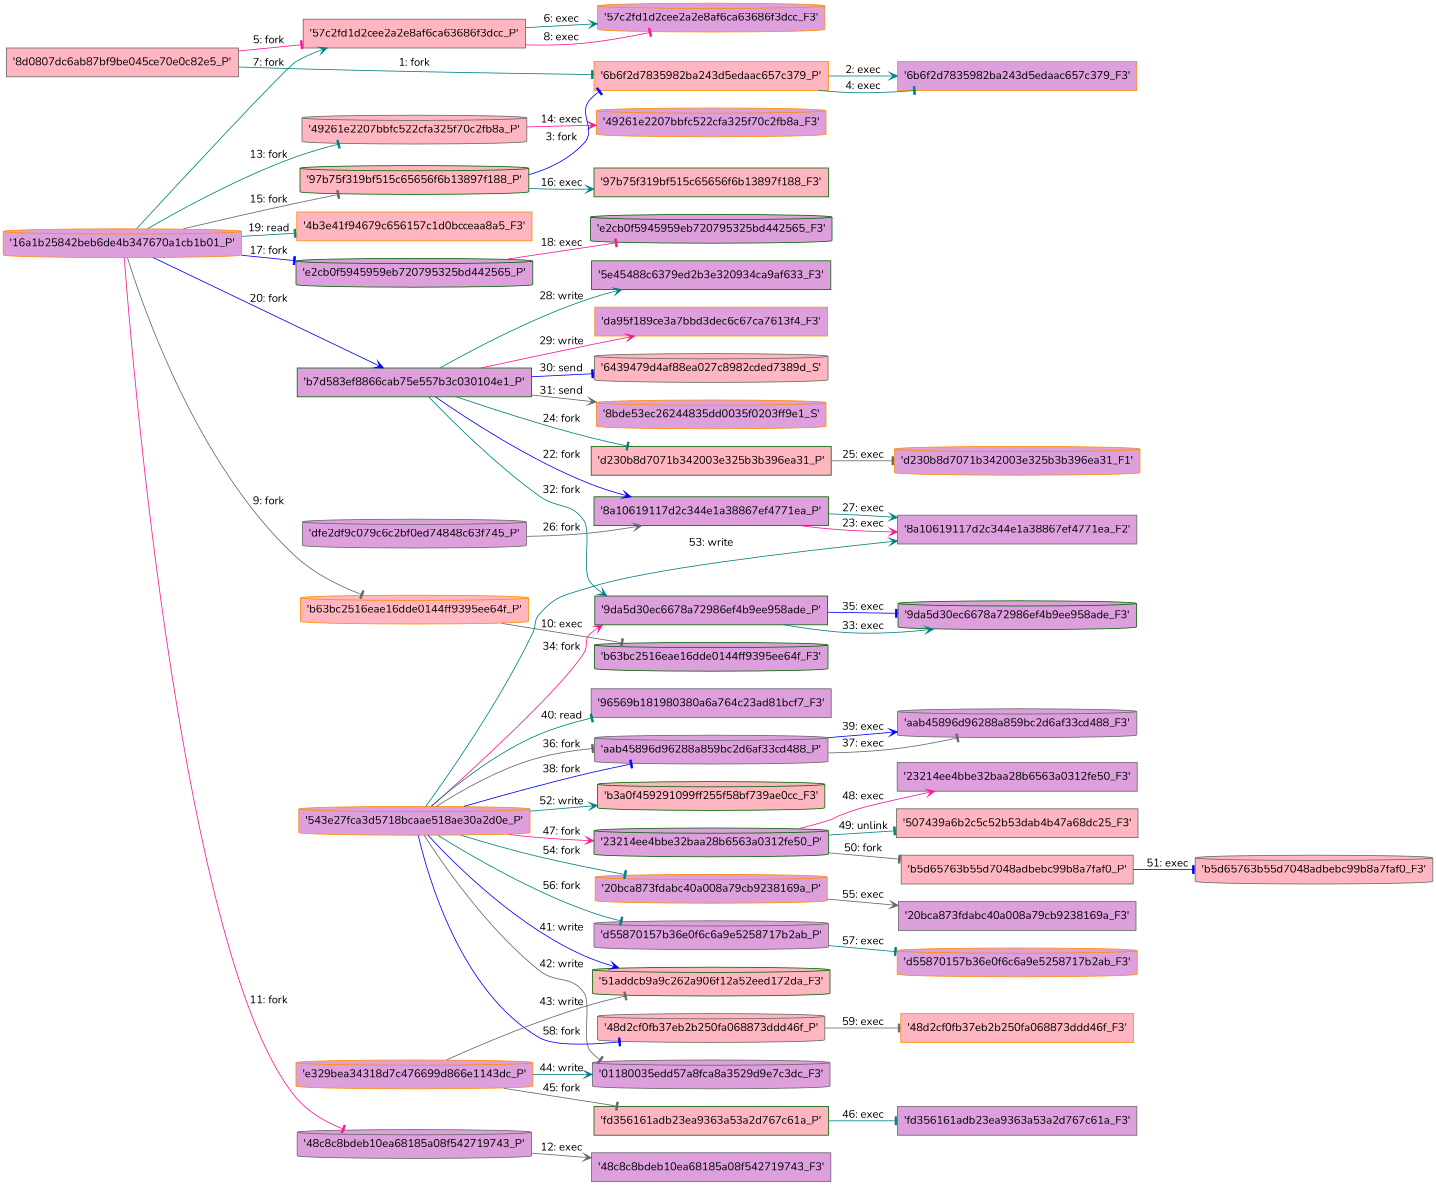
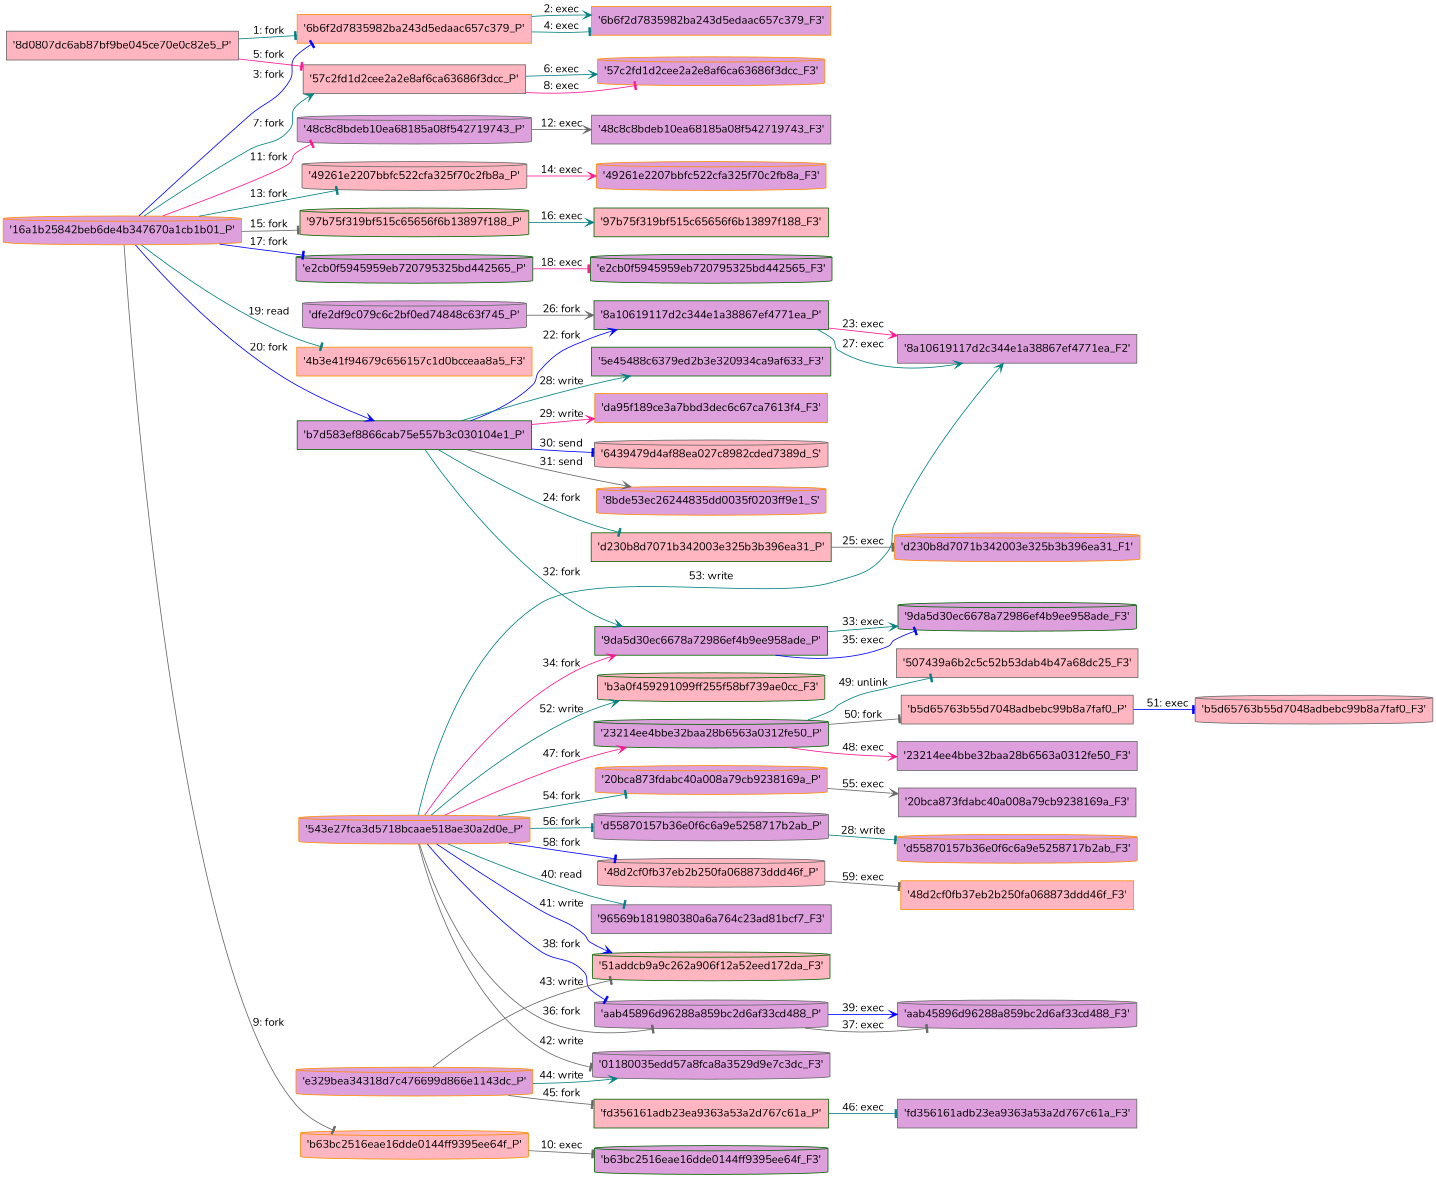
  digraph {
    engine=neato
    fixedsize=false
    fontname=Nunito
    fontsize=10
    nodesep=0.3
    rankdir=LR
    ranksep=0
    splines=true
    node [color=gray40 fillcolor=plum fontname=Nunito node_type=Process shape=cylinder style=filled]
    edge [arrowhead=tee color=teal fontname=Nunito]
    "'8d0807dc6ab87bf9be045ce70e0c82e5_P'" [fillcolor=lightpink shape=box]
    "'6b6f2d7835982ba243d5edaac657c379_P'" [color=darkorange fillcolor=lightpink shape=box]
    "'57c2fd1d2cee2a2e8af6ca63686f3dcc_P'" [fillcolor=lightpink shape=box]
    "'6b6f2d7835982ba243d5edaac657c379_F3'" [color=darkorange node_type=File shape=box]
    "'57c2fd1d2cee2a2e8af6ca63686f3dcc_F3'" [color=darkorange node_type=File]
    "'16a1b25842beb6de4b347670a1cb1b01_P'" [color=darkorange]
    "'b63bc2516eae16dde0144ff9395ee64f_P'" [color=darkorange fillcolor=lightpink]
    "'48c8c8bdeb10ea68185a08f542719743_P'"
    "'49261e2207bbfc522cfa325f70c2fb8a_P'" [fillcolor=lightpink]
    "'97b75f319bf515c65656f6b13897f188_P'" [color=darkgreen fillcolor=lightpink]
    "'e2cb0f5945959eb720795325bd442565_P'" [color=darkgreen]
    "'4b3e41f94679c656157c1d0bcceaa8a5_F3'" [color=darkorange fillcolor=lightpink node_type=file shape=box]
    "'b7d583ef8866cab75e557b3c030104e1_P'" [color=darkgreen shape=box]
    "'b63bc2516eae16dde0144ff9395ee64f_F3'" [color=darkgreen node_type=File]
    "'48c8c8bdeb10ea68185a08f542719743_F3'" [node_type=File shape=box]
    "'49261e2207bbfc522cfa325f70c2fb8a_F3'" [color=darkorange node_type=File]
    "'97b75f319bf515c65656f6b13897f188_F3'" [color=darkgreen fillcolor=lightpink node_type=File shape=box]
    "'e2cb0f5945959eb720795325bd442565_F3'" [color=darkgreen node_type=File]
    "'8a10619117d2c344e1a38867ef4771ea_P'" [color=darkgreen shape=box]
    "'d230b8d7071b342003e325b3b396ea31_P'" [color=darkgreen fillcolor=lightpink shape=box]
    "'5e45488c6379ed2b3e320934ca9af633_F3'" [color=darkgreen node_type=file shape=box]
    "'da95f189ce3a7bbd3dec6c67ca7613f4_F3'" [color=darkorange node_type=file shape=box]
    "'6439479d4af88ea027c8982cded7389d_S'" [fillcolor=lightpink node_type=Socket]
    "'8bde53ec26244835dd0035f0203ff9e1_S'" [color=darkorange node_type=Socket]
    "'9da5d30ec6678a72986ef4b9ee958ade_P'" [color=darkgreen shape=box]
    "'8a10619117d2c344e1a38867ef4771ea_F2'" [node_type=file shape=box]
    "'d230b8d7071b342003e325b3b396ea31_F1'" [color=darkorange node_type=File]
    "'9da5d30ec6678a72986ef4b9ee958ade_F3'" [color=darkgreen node_type=File]
    "'dfe2df9c079c6c2bf0ed74848c63f745_P'"
    "'543e27fca3d5718bcaae518ae30a2d0e_P'" [color=darkorange]
    "'aab45896d96288a859bc2d6af33cd488_P'"
    "'96569b181980380a6a764c23ad81bcf7_F3'" [node_type=file shape=box]
    "'51addcb9a9c262a906f12a52eed172da_F3'" [color=darkgreen fillcolor=lightpink node_type=file]
    "'01180035edd57a8fca8a3529d9e7c3dc_F3'" [node_type=file]
    "'23214ee4bbe32baa28b6563a0312fe50_P'" [color=darkgreen]
    "'b3a0f459291099ff255f58bf739ae0cc_F3'" [color=darkgreen fillcolor=lightpink node_type=file]
    "'20bca873fdabc40a008a79cb9238169a_P'" [color=darkorange]
    "'d55870157b36e0f6c6a9e5258717b2ab_P'"
    "'48d2cf0fb37eb2b250fa068873ddd46f_P'" [fillcolor=lightpink]
    "'aab45896d96288a859bc2d6af33cd488_F3'" [node_type=File]
    "'23214ee4bbe32baa28b6563a0312fe50_F3'" [node_type=File shape=box]
    "'507439a6b2c5c52b53dab4b47a68dc25_F3'" [fillcolor=lightpink node_type=file shape=box]
    "'b5d65763b55d7048adbebc99b8a7faf0_P'" [fillcolor=lightpink shape=box]
    "'20bca873fdabc40a008a79cb9238169a_F3'" [node_type=File shape=box]
    "'d55870157b36e0f6c6a9e5258717b2ab_F3'" [color=darkorange node_type=File]
    "'48d2cf0fb37eb2b250fa068873ddd46f_F3'" [color=darkorange fillcolor=lightpink node_type=File shape=box]
    "'e329bea34318d7c476699d866e1143dc_P'" [color=darkorange]
    "'fd356161adb23ea9363a53a2d767c61a_P'" [color=darkgreen fillcolor=lightpink shape=box]
    "'fd356161adb23ea9363a53a2d767c61a_F3'" [node_type=File shape=box]
    "'b5d65763b55d7048adbebc99b8a7faf0_F3'" [fillcolor=lightpink node_type=File]
    "'8d0807dc6ab87bf9be045ce70e0c82e5_P'" -> "'6b6f2d7835982ba243d5edaac657c379_P'" [label="1: fork"]
    "'8d0807dc6ab87bf9be045ce70e0c82e5_P'" -> "'57c2fd1d2cee2a2e8af6ca63686f3dcc_P'" [color=deeppink label="5: fork"]
    "'6b6f2d7835982ba243d5edaac657c379_P'" -> "'6b6f2d7835982ba243d5edaac657c379_F3'" [arrowhead=vee label="2: exec"]
    "'6b6f2d7835982ba243d5edaac657c379_P'" -> "'6b6f2d7835982ba243d5edaac657c379_F3'" [label="4: exec"]
    "'57c2fd1d2cee2a2e8af6ca63686f3dcc_P'" -> "'57c2fd1d2cee2a2e8af6ca63686f3dcc_F3'" [arrowhead=vee label="6: exec"]
    "'57c2fd1d2cee2a2e8af6ca63686f3dcc_P'" -> "'57c2fd1d2cee2a2e8af6ca63686f3dcc_F3'" [color=deeppink label="8: exec"]
-   "'97b75f319bf515c65656f6b13897f188_P'" -> "'6b6f2d7835982ba243d5edaac657c379_P'" [color=blue label="3: fork"]
+   "'16a1b25842beb6de4b347670a1cb1b01_P'" -> "'6b6f2d7835982ba243d5edaac657c379_P'" [color=blue label="3: fork"]
    "'16a1b25842beb6de4b347670a1cb1b01_P'" -> "'57c2fd1d2cee2a2e8af6ca63686f3dcc_P'" [arrowhead=vee label="7: fork"]
    "'16a1b25842beb6de4b347670a1cb1b01_P'" -> "'b63bc2516eae16dde0144ff9395ee64f_P'" [color=gray40 label="9: fork"]
    "'16a1b25842beb6de4b347670a1cb1b01_P'" -> "'48c8c8bdeb10ea68185a08f542719743_P'" [color=deeppink label="11: fork"]
    "'16a1b25842beb6de4b347670a1cb1b01_P'" -> "'49261e2207bbfc522cfa325f70c2fb8a_P'" [label="13: fork"]
    "'16a1b25842beb6de4b347670a1cb1b01_P'" -> "'97b75f319bf515c65656f6b13897f188_P'" [color=gray40 label="15: fork"]
    "'16a1b25842beb6de4b347670a1cb1b01_P'" -> "'e2cb0f5945959eb720795325bd442565_P'" [color=blue label="17: fork"]
    "'16a1b25842beb6de4b347670a1cb1b01_P'" -> "'4b3e41f94679c656157c1d0bcceaa8a5_F3'" [label="19: read"]
    "'16a1b25842beb6de4b347670a1cb1b01_P'" -> "'b7d583ef8866cab75e557b3c030104e1_P'" [arrowhead=vee color=blue label="20: fork"]
    "'b63bc2516eae16dde0144ff9395ee64f_P'" -> "'b63bc2516eae16dde0144ff9395ee64f_F3'" [color=gray40 label="10: exec"]
    "'48c8c8bdeb10ea68185a08f542719743_P'" -> "'48c8c8bdeb10ea68185a08f542719743_F3'" [arrowhead=vee color=gray40 label="12: exec"]
    "'49261e2207bbfc522cfa325f70c2fb8a_P'" -> "'49261e2207bbfc522cfa325f70c2fb8a_F3'" [arrowhead=vee color=deeppink label="14: exec"]
    "'97b75f319bf515c65656f6b13897f188_P'" -> "'97b75f319bf515c65656f6b13897f188_F3'" [arrowhead=vee label="16: exec"]
    "'e2cb0f5945959eb720795325bd442565_P'" -> "'e2cb0f5945959eb720795325bd442565_F3'" [color=deeppink label="18: exec"]
    "'b7d583ef8866cab75e557b3c030104e1_P'" -> "'8a10619117d2c344e1a38867ef4771ea_P'" [arrowhead=vee color=blue label="22: fork"]
    "'b7d583ef8866cab75e557b3c030104e1_P'" -> "'d230b8d7071b342003e325b3b396ea31_P'" [label="24: fork"]
    "'b7d583ef8866cab75e557b3c030104e1_P'" -> "'5e45488c6379ed2b3e320934ca9af633_F3'" [arrowhead=vee label="28: write"]
    "'b7d583ef8866cab75e557b3c030104e1_P'" -> "'da95f189ce3a7bbd3dec6c67ca7613f4_F3'" [arrowhead=vee color=deeppink label="29: write"]
    "'b7d583ef8866cab75e557b3c030104e1_P'" -> "'6439479d4af88ea027c8982cded7389d_S'" [color=blue label="30: send"]
    "'b7d583ef8866cab75e557b3c030104e1_P'" -> "'8bde53ec26244835dd0035f0203ff9e1_S'" [arrowhead=vee color=gray40 label="31: send"]
    "'b7d583ef8866cab75e557b3c030104e1_P'" -> "'9da5d30ec6678a72986ef4b9ee958ade_P'" [arrowhead=vee label="32: fork"]
    "'8a10619117d2c344e1a38867ef4771ea_P'" -> "'8a10619117d2c344e1a38867ef4771ea_F2'" [arrowhead=vee color=deeppink label="23: exec"]
    "'8a10619117d2c344e1a38867ef4771ea_P'" -> "'8a10619117d2c344e1a38867ef4771ea_F2'" [arrowhead=vee label="27: exec"]
    "'d230b8d7071b342003e325b3b396ea31_P'" -> "'d230b8d7071b342003e325b3b396ea31_F1'" [color=gray40 label="25: exec"]
    "'9da5d30ec6678a72986ef4b9ee958ade_P'" -> "'9da5d30ec6678a72986ef4b9ee958ade_F3'" [arrowhead=vee label="33: exec"]
    "'9da5d30ec6678a72986ef4b9ee958ade_P'" -> "'9da5d30ec6678a72986ef4b9ee958ade_F3'" [color=blue label="35: exec"]
    "'dfe2df9c079c6c2bf0ed74848c63f745_P'" -> "'8a10619117d2c344e1a38867ef4771ea_P'" [arrowhead=vee color=gray40 label="26: fork"]
    "'543e27fca3d5718bcaae518ae30a2d0e_P'" -> "'9da5d30ec6678a72986ef4b9ee958ade_P'" [arrowhead=vee color=deeppink label="34: fork"]
    "'543e27fca3d5718bcaae518ae30a2d0e_P'" -> "'8a10619117d2c344e1a38867ef4771ea_F2'" [arrowhead=vee label="53: write"]
    "'543e27fca3d5718bcaae518ae30a2d0e_P'" -> "'aab45896d96288a859bc2d6af33cd488_P'" [color=gray40 label="36: fork"]
    "'543e27fca3d5718bcaae518ae30a2d0e_P'" -> "'aab45896d96288a859bc2d6af33cd488_P'" [color=blue label="38: fork"]
    "'543e27fca3d5718bcaae518ae30a2d0e_P'" -> "'96569b181980380a6a764c23ad81bcf7_F3'" [label="40: read"]
    "'543e27fca3d5718bcaae518ae30a2d0e_P'" -> "'51addcb9a9c262a906f12a52eed172da_F3'" [arrowhead=vee color=blue label="41: write"]
    "'543e27fca3d5718bcaae518ae30a2d0e_P'" -> "'01180035edd57a8fca8a3529d9e7c3dc_F3'" [color=gray40 label="42: write"]
    "'543e27fca3d5718bcaae518ae30a2d0e_P'" -> "'23214ee4bbe32baa28b6563a0312fe50_P'" [arrowhead=vee color=deeppink label="47: fork"]
    "'543e27fca3d5718bcaae518ae30a2d0e_P'" -> "'b3a0f459291099ff255f58bf739ae0cc_F3'" [arrowhead=vee label="52: write"]
    "'543e27fca3d5718bcaae518ae30a2d0e_P'" -> "'20bca873fdabc40a008a79cb9238169a_P'" [label="54: fork"]
    "'543e27fca3d5718bcaae518ae30a2d0e_P'" -> "'d55870157b36e0f6c6a9e5258717b2ab_P'" [label="56: fork"]
    "'543e27fca3d5718bcaae518ae30a2d0e_P'" -> "'48d2cf0fb37eb2b250fa068873ddd46f_P'" [color=blue label="58: fork"]
    "'aab45896d96288a859bc2d6af33cd488_P'" -> "'aab45896d96288a859bc2d6af33cd488_F3'" [color=gray40 label="37: exec"]
    "'aab45896d96288a859bc2d6af33cd488_P'" -> "'aab45896d96288a859bc2d6af33cd488_F3'" [arrowhead=vee color=blue label="39: exec"]
    "'23214ee4bbe32baa28b6563a0312fe50_P'" -> "'23214ee4bbe32baa28b6563a0312fe50_F3'" [arrowhead=vee color=deeppink label="48: exec"]
    "'23214ee4bbe32baa28b6563a0312fe50_P'" -> "'507439a6b2c5c52b53dab4b47a68dc25_F3'" [label="49: unlink"]
    "'23214ee4bbe32baa28b6563a0312fe50_P'" -> "'b5d65763b55d7048adbebc99b8a7faf0_P'" [color=gray40 label="50: fork"]
    "'20bca873fdabc40a008a79cb9238169a_P'" -> "'20bca873fdabc40a008a79cb9238169a_F3'" [arrowhead=vee color=gray40 label="55: exec"]
-   "'d55870157b36e0f6c6a9e5258717b2ab_P'" -> "'d55870157b36e0f6c6a9e5258717b2ab_F3'" [label="57: exec"]
+   "'d55870157b36e0f6c6a9e5258717b2ab_P'" -> "'d55870157b36e0f6c6a9e5258717b2ab_F3'" [label="28: write"]
    "'48d2cf0fb37eb2b250fa068873ddd46f_P'" -> "'48d2cf0fb37eb2b250fa068873ddd46f_F3'" [color=gray40 label="59: exec"]
    "'b5d65763b55d7048adbebc99b8a7faf0_P'" -> "'b5d65763b55d7048adbebc99b8a7faf0_F3'" [color=blue label="51: exec"]
    "'e329bea34318d7c476699d866e1143dc_P'" -> "'51addcb9a9c262a906f12a52eed172da_F3'" [color=gray40 label="43: write"]
    "'e329bea34318d7c476699d866e1143dc_P'" -> "'01180035edd57a8fca8a3529d9e7c3dc_F3'" [arrowhead=vee label="44: write"]
    "'e329bea34318d7c476699d866e1143dc_P'" -> "'fd356161adb23ea9363a53a2d767c61a_P'" [color=gray40 label="45: fork"]
    "'fd356161adb23ea9363a53a2d767c61a_P'" -> "'fd356161adb23ea9363a53a2d767c61a_F3'" [label="46: exec"]
  }
